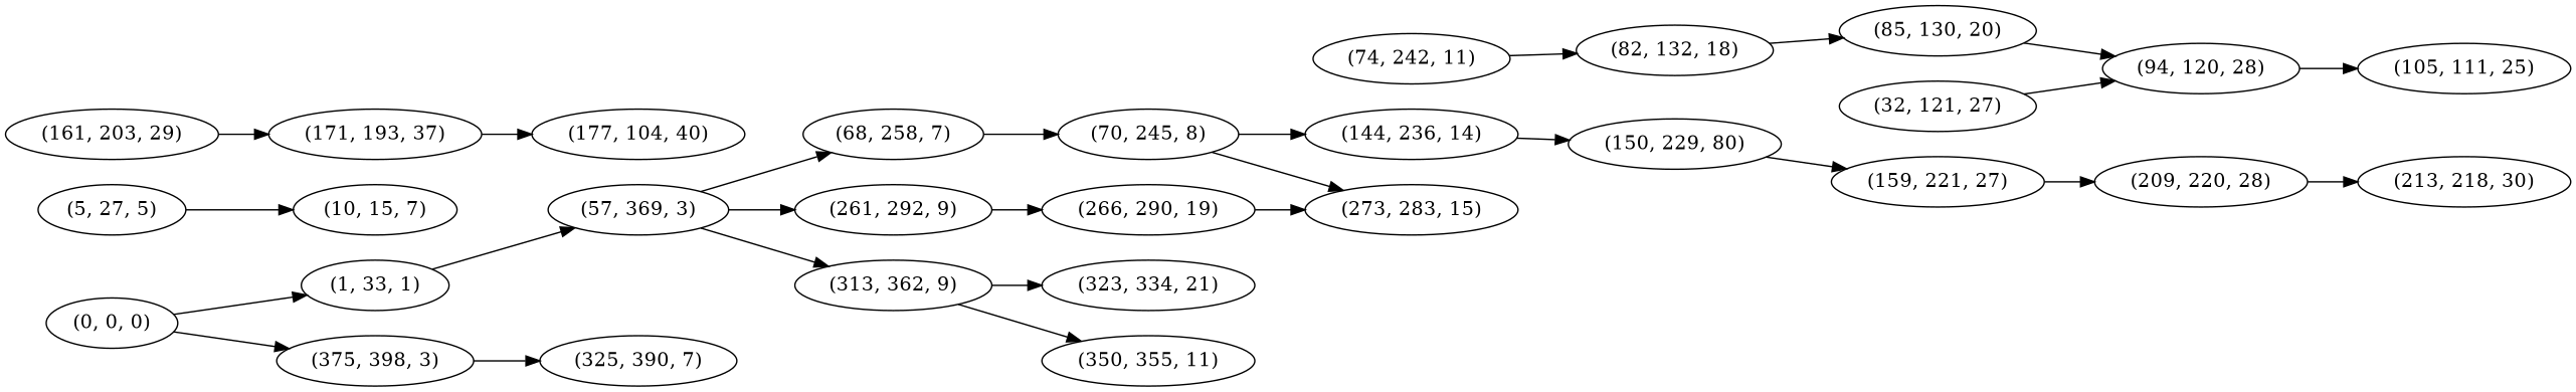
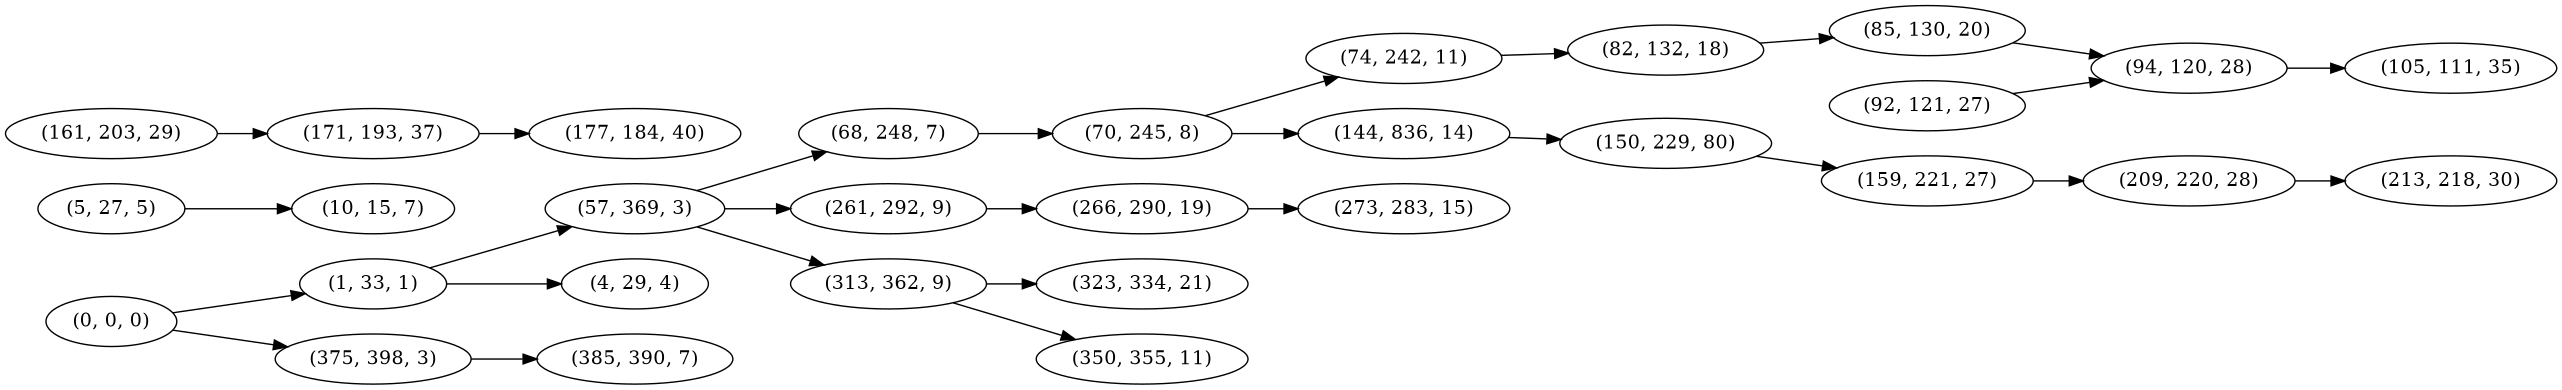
  digraph {
    rankdir=LR
    "(0, 0, 0)"
    "(1, 33, 1)"
    "(375, 398, 3)"
    "(57, 369, 3)"
-   "(68, 248, 7)" [label="(68, 258, 7)"]
+   "(4, 29, 4)"
+   "(68, 248, 7)"
    "(261, 292, 9)"
    "(313, 362, 9)"
-   "(385, 390, 7)" [label="(325, 390, 7)"]
+   "(385, 390, 7)"
    "(5, 27, 5)"
    "(10, 15, 7)"
    "(70, 245, 8)"
    n13 [label="(266, 290, 19)"]
    n14 [label="(323, 334, 21)"]
    "(350, 355, 11)"
    "(74, 242, 11)"
-   "(144, 236, 14)"
+   "(144, 236, 14)" [label="(144, 836, 14)"]
    "(82, 132, 18)"
    "(85, 130, 20)"
    n20 [label="(150, 229, 80)"]
    "(94, 120, 28)"
-   "(92, 121, 27)" [label="(32, 121, 27)"]
-   "(105, 111, 35)" [label="(105, 111, 25)"]
+   "(92, 121, 27)"
+   "(105, 111, 35)"
    "(159, 221, 27)"
    "(209, 220, 28)"
    "(161, 203, 29)"
    "(171, 193, 37)"
    "(213, 218, 30)"
-   "(177, 184, 40)" [label="(177, 104, 40)"]
+   "(177, 184, 40)"
    "(273, 283, 15)"
    "(0, 0, 0)" -> "(1, 33, 1)"
    "(0, 0, 0)" -> "(375, 398, 3)"
    "(1, 33, 1)" -> "(57, 369, 3)"
+   "(1, 33, 1)" -> "(4, 29, 4)"
    "(375, 398, 3)" -> "(385, 390, 7)"
    "(57, 369, 3)" -> "(68, 248, 7)"
    "(57, 369, 3)" -> "(261, 292, 9)"
    "(57, 369, 3)" -> "(313, 362, 9)"
    "(68, 248, 7)" -> "(70, 245, 8)"
    "(261, 292, 9)" -> n13
    "(313, 362, 9)" -> n14
    "(313, 362, 9)" -> "(350, 355, 11)"
    "(5, 27, 5)" -> "(10, 15, 7)"
-   "(70, 245, 8)" -> "(273, 283, 15)"
+   "(70, 245, 8)" -> "(74, 242, 11)"
    "(70, 245, 8)" -> "(144, 236, 14)"
    n13 -> "(273, 283, 15)"
    "(74, 242, 11)" -> "(82, 132, 18)"
    "(144, 236, 14)" -> n20
    "(82, 132, 18)" -> "(85, 130, 20)"
    "(85, 130, 20)" -> "(94, 120, 28)"
    n20 -> "(159, 221, 27)"
    "(94, 120, 28)" -> "(105, 111, 35)"
    "(92, 121, 27)" -> "(94, 120, 28)"
    "(159, 221, 27)" -> "(209, 220, 28)"
    "(209, 220, 28)" -> "(213, 218, 30)"
    "(161, 203, 29)" -> "(171, 193, 37)"
    "(171, 193, 37)" -> "(177, 184, 40)"
  }
